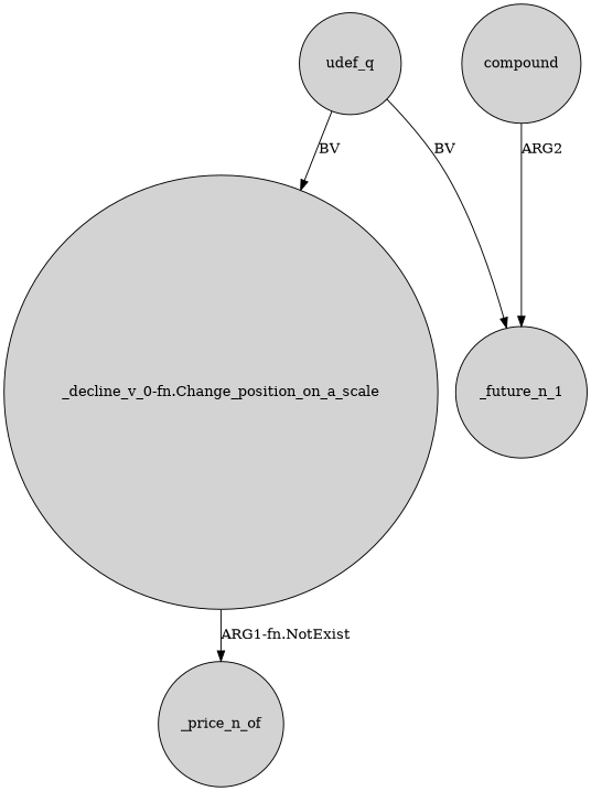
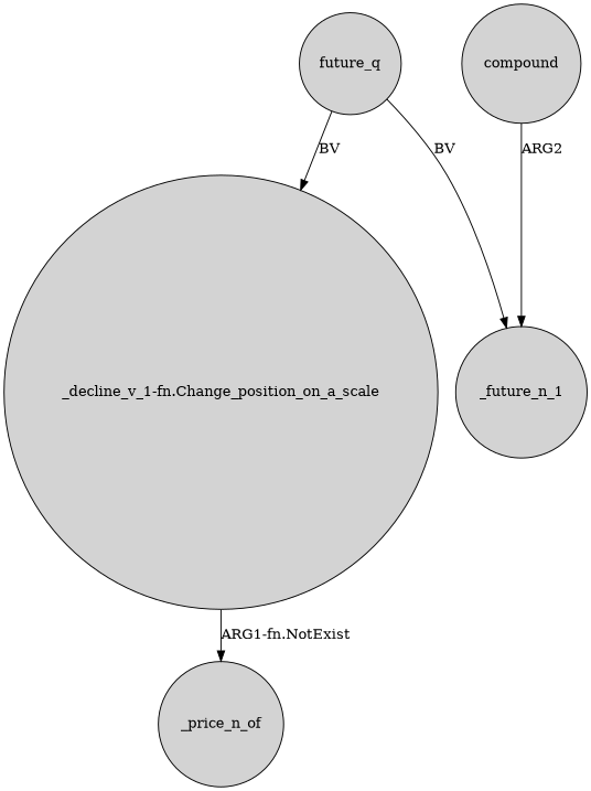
  digraph {
    node [shape=circle style=filled]
-   udef_q
+   udef_q [label=future_q]
    _future_n_1
-   "_decline_v_1-fn.Change_position_on_a_scale" [label="_decline_v_0-fn.Change_position_on_a_scale"]
+   "_decline_v_1-fn.Change_position_on_a_scale"
    compound
    _price_n_of
    udef_q -> _future_n_1 [label=BV]
    udef_q -> "_decline_v_1-fn.Change_position_on_a_scale" [label=BV]
    "_decline_v_1-fn.Change_position_on_a_scale" -> _price_n_of [label="ARG1-fn.NotExist"]
    compound -> _future_n_1 [label=ARG2]
  }
